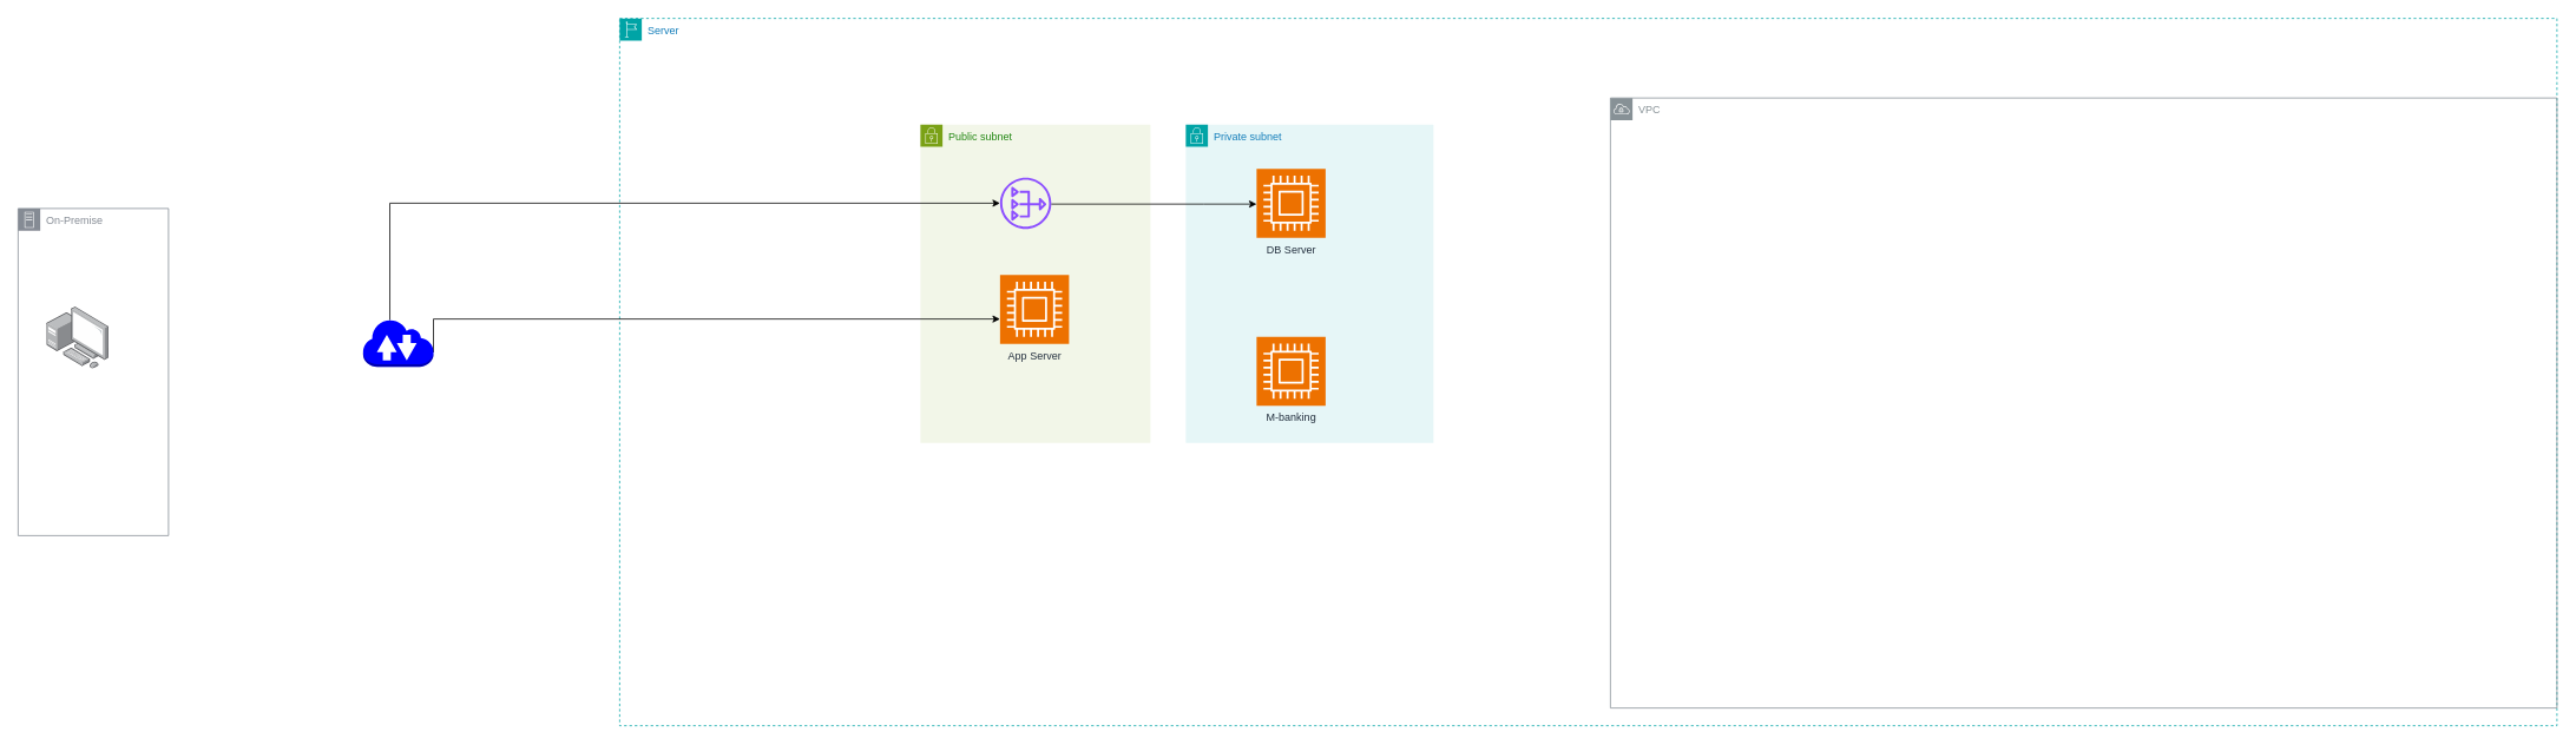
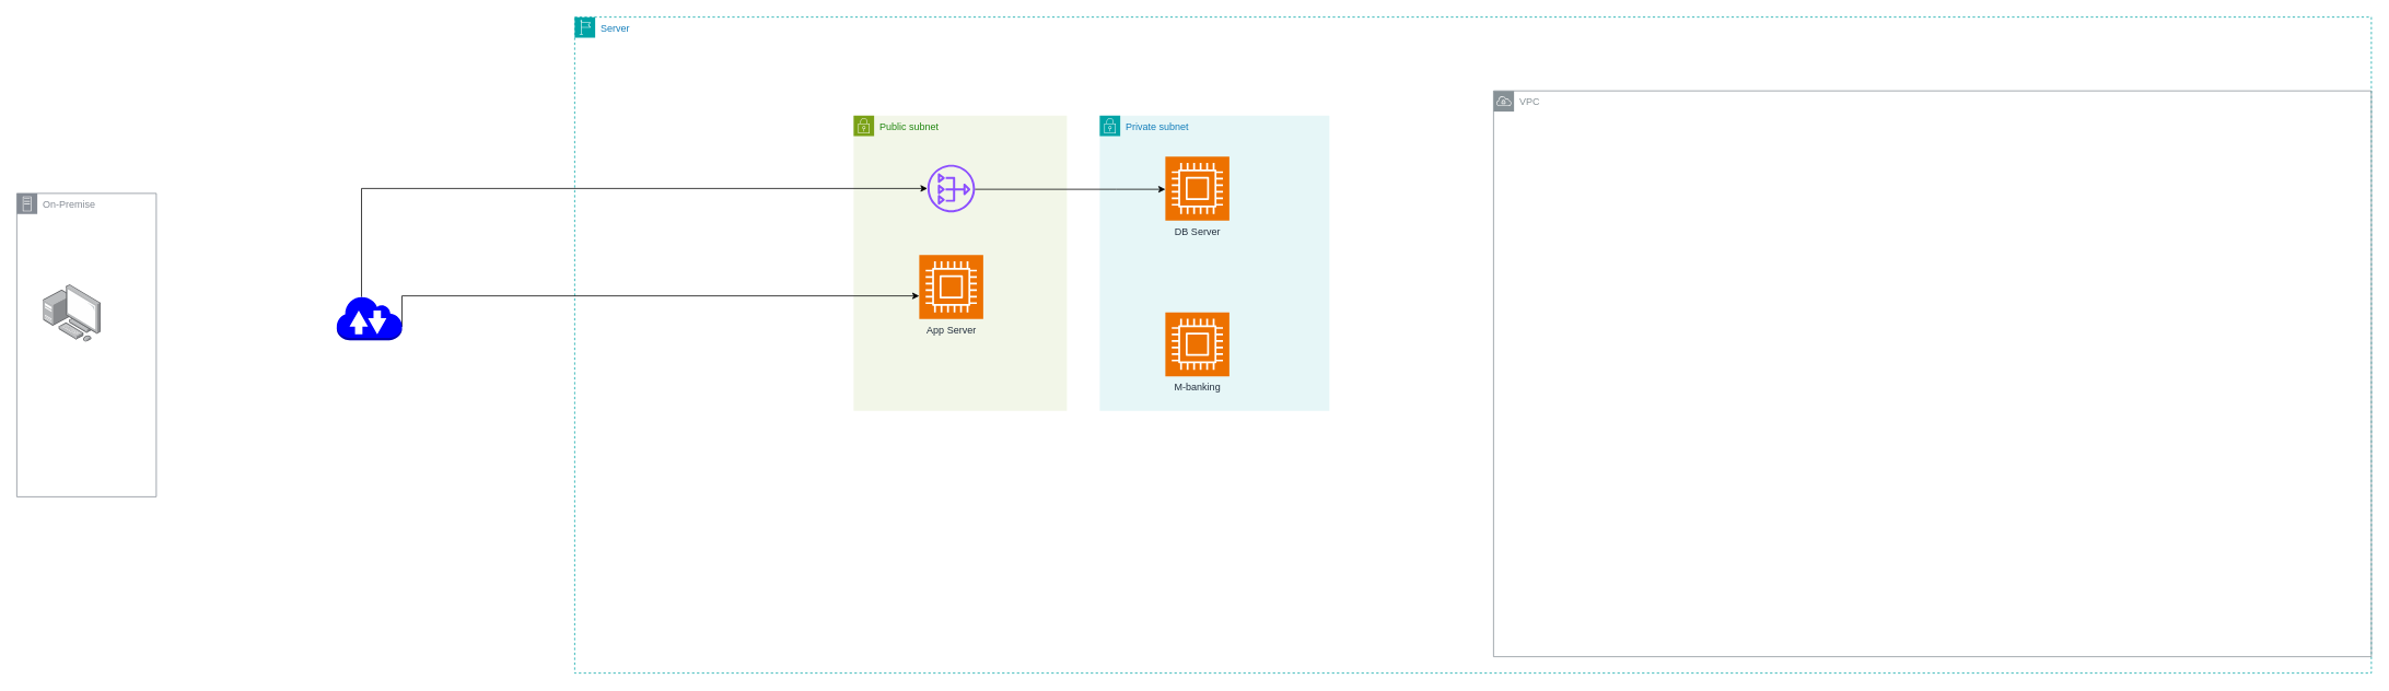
  <mxCell id="0" />
  <mxCell id="1" parent="0" />
  <mxCell id="2" value="Private subnet" style="points=[[0,0],[0.25,0],[0.5,0],[0.75,0],[1,0],[1,0.25],[1,0.5],[1,0.75],[1,1],[0.75,1],[0.5,1],[0.25,1],[0,1],[0,0.75],[0,0.5],[0,0.25]];outlineConnect=0;gradientColor=none;html=1;whiteSpace=wrap;fontSize=12;fontStyle=0;container=1;pointerEvents=0;collapsible=0;recursiveResize=0;shape=mxgraph.aws4.group;grIcon=mxgraph.aws4.group_security_group;grStroke=0;strokeColor=#00A4A6;fillColor=#E6F6F7;verticalAlign=top;align=left;spacingLeft=30;fontColor=#147EBA;dashed=0;" vertex="1" parent="1"><mxGeometry x="1340" y="140" width="280" height="360" as="geometry" /></mxCell>
  <mxCell id="3" value="Public subnet" style="points=[[0,0],[0.25,0],[0.5,0],[0.75,0],[1,0],[1,0.25],[1,0.5],[1,0.75],[1,1],[0.75,1],[0.5,1],[0.25,1],[0,1],[0,0.75],[0,0.5],[0,0.25]];outlineConnect=0;gradientColor=none;html=1;whiteSpace=wrap;fontSize=12;fontStyle=0;container=1;pointerEvents=0;collapsible=0;recursiveResize=0;shape=mxgraph.aws4.group;grIcon=mxgraph.aws4.group_security_group;grStroke=0;strokeColor=#7AA116;fillColor=#F2F6E8;verticalAlign=top;align=left;spacingLeft=30;fontColor=#248814;dashed=0;" vertex="1" parent="1"><mxGeometry x="1040" y="140" width="260" height="360" as="geometry" /></mxCell>
  <mxCell id="4" value="Server" style="points=[[0,0],[0.25,0],[0.5,0],[0.75,0],[1,0],[1,0.25],[1,0.5],[1,0.75],[1,1],[0.75,1],[0.5,1],[0.25,1],[0,1],[0,0.75],[0,0.5],[0,0.25]];outlineConnect=0;gradientColor=none;html=1;whiteSpace=wrap;fontSize=12;fontStyle=0;container=1;pointerEvents=0;collapsible=0;recursiveResize=0;shape=mxgraph.aws4.group;grIcon=mxgraph.aws4.group_region;strokeColor=#00A4A6;fillColor=none;verticalAlign=top;align=left;spacingLeft=30;fontColor=#147EBA;dashed=1;" vertex="1" parent="1"><mxGeometry x="700" y="20" width="2190" height="800" as="geometry" /></mxCell>
  <mxCell id="5" value="VPC" style="sketch=0;outlineConnect=0;gradientColor=none;html=1;whiteSpace=wrap;fontSize=12;fontStyle=0;shape=mxgraph.aws4.group;grIcon=mxgraph.aws4.group_vpc;strokeColor=#879196;fillColor=none;verticalAlign=top;align=left;spacingLeft=30;fontColor=#879196;dashed=0;" vertex="1" parent="4"><mxGeometry x="1120" y="90" width="1070" height="690" as="geometry" /></mxCell>
  <mxCell id="6" value="M-banking" style="sketch=0;points=[[0,0,0],[0.25,0,0],[0.5,0,0],[0.75,0,0],[1,0,0],[0,1,0],[0.25,1,0],[0.5,1,0],[0.75,1,0],[1,1,0],[0,0.25,0],[0,0.5,0],[0,0.75,0],[1,0.25,0],[1,0.5,0],[1,0.75,0]];outlineConnect=0;fontColor=#232F3E;fillColor=#ED7100;strokeColor=#ffffff;dashed=0;verticalLabelPosition=bottom;verticalAlign=top;align=center;html=1;fontSize=12;fontStyle=0;aspect=fixed;shape=mxgraph.aws4.resourceIcon;resIcon=mxgraph.aws4.compute;" vertex="1" parent="4"><mxGeometry x="720" y="360" width="78" height="78" as="geometry" /></mxCell>
- <mxCell id="7" value="App Server" style="sketch=0;points=[[0,0,0],[0.25,0,0],[0.5,0,0],[0.75,0,0],[1,0,0],[0,1,0],[0.25,1,0],[0.5,1,0],[0.75,1,0],[1,1,0],[0,0.25,0],[0,0.5,0],[0,0.75,0],[1,0.25,0],[1,0.5,0],[1,0.75,0]];outlineConnect=0;fontColor=#232F3E;fillColor=#ED7100;strokeColor=#ffffff;dashed=0;verticalLabelPosition=bottom;verticalAlign=top;align=center;html=1;fontSize=12;fontStyle=0;aspect=fixed;shape=mxgraph.aws4.resourceIcon;resIcon=mxgraph.aws4.compute;" vertex="1" parent="4"><mxGeometry x="430" y="290" width="78" height="78" as="geometry" /></mxCell>
+ <mxCell id="7" value="App Server" style="sketch=0;points=[[0,0,0],[0.25,0,0],[0.5,0,0],[0.75,0,0],[1,0,0],[0,1,0],[0.25,1,0],[0.5,1,0],[0.75,1,0],[1,1,0],[0,0.25,0],[0,0.5,0],[0,0.75,0],[1,0.25,0],[1,0.5,0],[1,0.75,0]];outlineConnect=0;fontColor=#232F3E;fillColor=#ED7100;strokeColor=#ffffff;dashed=0;verticalLabelPosition=bottom;verticalAlign=top;align=center;html=1;fontSize=12;fontStyle=0;aspect=fixed;shape=mxgraph.aws4.resourceIcon;resIcon=mxgraph.aws4.compute;" vertex="1" parent="4"><mxGeometry x="420" y="290" width="78" height="78" as="geometry" /></mxCell>
  <mxCell id="8" value="" style="sketch=0;outlineConnect=0;fontColor=#232F3E;gradientColor=none;fillColor=#8C4FFF;strokeColor=none;dashed=0;verticalLabelPosition=bottom;verticalAlign=top;align=center;html=1;fontSize=12;fontStyle=0;aspect=fixed;pointerEvents=1;shape=mxgraph.aws4.nat_gateway;" vertex="1" parent="4"><mxGeometry x="430" y="180" width="58" height="58" as="geometry" /></mxCell>
  <mxCell id="9" value="DB Server" style="sketch=0;points=[[0,0,0],[0.25,0,0],[0.5,0,0],[0.75,0,0],[1,0,0],[0,1,0],[0.25,1,0],[0.5,1,0],[0.75,1,0],[1,1,0],[0,0.25,0],[0,0.5,0],[0,0.75,0],[1,0.25,0],[1,0.5,0],[1,0.75,0]];outlineConnect=0;fontColor=#232F3E;fillColor=#ED7100;strokeColor=#ffffff;dashed=0;verticalLabelPosition=bottom;verticalAlign=top;align=center;html=1;fontSize=12;fontStyle=0;aspect=fixed;shape=mxgraph.aws4.resourceIcon;resIcon=mxgraph.aws4.compute;" vertex="1" parent="4"><mxGeometry x="720" y="170" width="78" height="78" as="geometry" /></mxCell>
  <mxCell id="10" style="edgeStyle=orthogonalEdgeStyle;rounded=0;orthogonalLoop=1;jettySize=auto;html=1;" edge="1" parent="4" source="8" target="9"><mxGeometry relative="1" as="geometry"><Array as="points"><mxPoint x="660" y="210" /><mxPoint x="660" y="210" /></Array></mxGeometry></mxCell>
  <mxCell id="11" value="" style="group" vertex="1" connectable="0" parent="1"><mxGeometry x="20" y="235" width="170" height="370" as="geometry" /></mxCell>
  <mxCell id="12" value="On-Premise" style="sketch=0;outlineConnect=0;gradientColor=none;html=1;whiteSpace=wrap;fontSize=12;fontStyle=0;shape=mxgraph.aws4.group;grIcon=mxgraph.aws4.group_on_premise;strokeColor=#858B94;fillColor=none;verticalAlign=top;align=left;spacingLeft=30;fontColor=#858B94;dashed=0;" vertex="1" parent="11"><mxGeometry width="170" height="370" as="geometry" /></mxCell>
  <mxCell id="13" value="" style="image;points=[];aspect=fixed;html=1;align=center;shadow=0;dashed=0;image=img/lib/allied_telesis/computer_and_terminals/Personal_Computer_with_Server.svg;" vertex="1" parent="11"><mxGeometry x="32.381" y="111.259" width="70.248" height="70.248" as="geometry" /></mxCell>
  <mxCell id="14" style="edgeStyle=orthogonalEdgeStyle;rounded=0;orthogonalLoop=1;jettySize=auto;html=1;exitX=0.38;exitY=0.025;exitDx=0;exitDy=0;exitPerimeter=0;" edge="1" parent="1" source="16" target="8"><mxGeometry relative="1" as="geometry"><Array as="points"><mxPoint x="440" y="229" /></Array></mxGeometry></mxCell>
  <mxCell id="15" style="edgeStyle=orthogonalEdgeStyle;rounded=0;orthogonalLoop=1;jettySize=auto;html=1;exitX=1;exitY=0.7;exitDx=0;exitDy=0;exitPerimeter=0;" edge="1" parent="1" source="16" target="7"><mxGeometry relative="1" as="geometry"><Array as="points"><mxPoint x="490" y="360" /></Array></mxGeometry></mxCell>
  <mxCell id="16" value="" style="outlineConnect=0;dashed=0;verticalLabelPosition=bottom;verticalAlign=top;align=center;html=1;shape=mxgraph.aws3.internet_2;fillColor=#0000FF;gradientColor=none;" vertex="1" parent="1"><mxGeometry x="410" y="360" width="79.5" height="54" as="geometry" /></mxCell>
